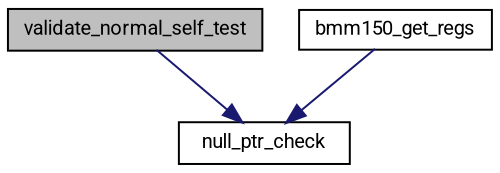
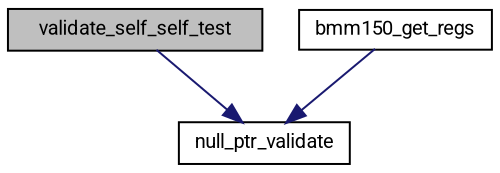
  digraph {
    fontname=Roboto
    rankdir=TB
    node [color=black fillcolor=white fontname=Roboto fontsize=10 shape=record style=filled]
    edge [color=midnightblue fontname=Roboto fontsize=10 labelfontname=Helvetica labelfontsize=10 style=solid]
-   n1 [fillcolor=grey75 fontcolor=black height=0.2 label=validate_normal_self_test width=0.4]
-   n2 [height=0.2 label=null_ptr_check width=0.4]
+   n1 [fillcolor=grey75 fontcolor=black height=0.2 label=validate_self_self_test width=0.4]
+   n2 [height=0.2 label=null_ptr_validate width=0.4]
    n3 [height=0.2 label=bmm150_get_regs width=0.4]
    n1 -> n2
    n3 -> n2
  }
